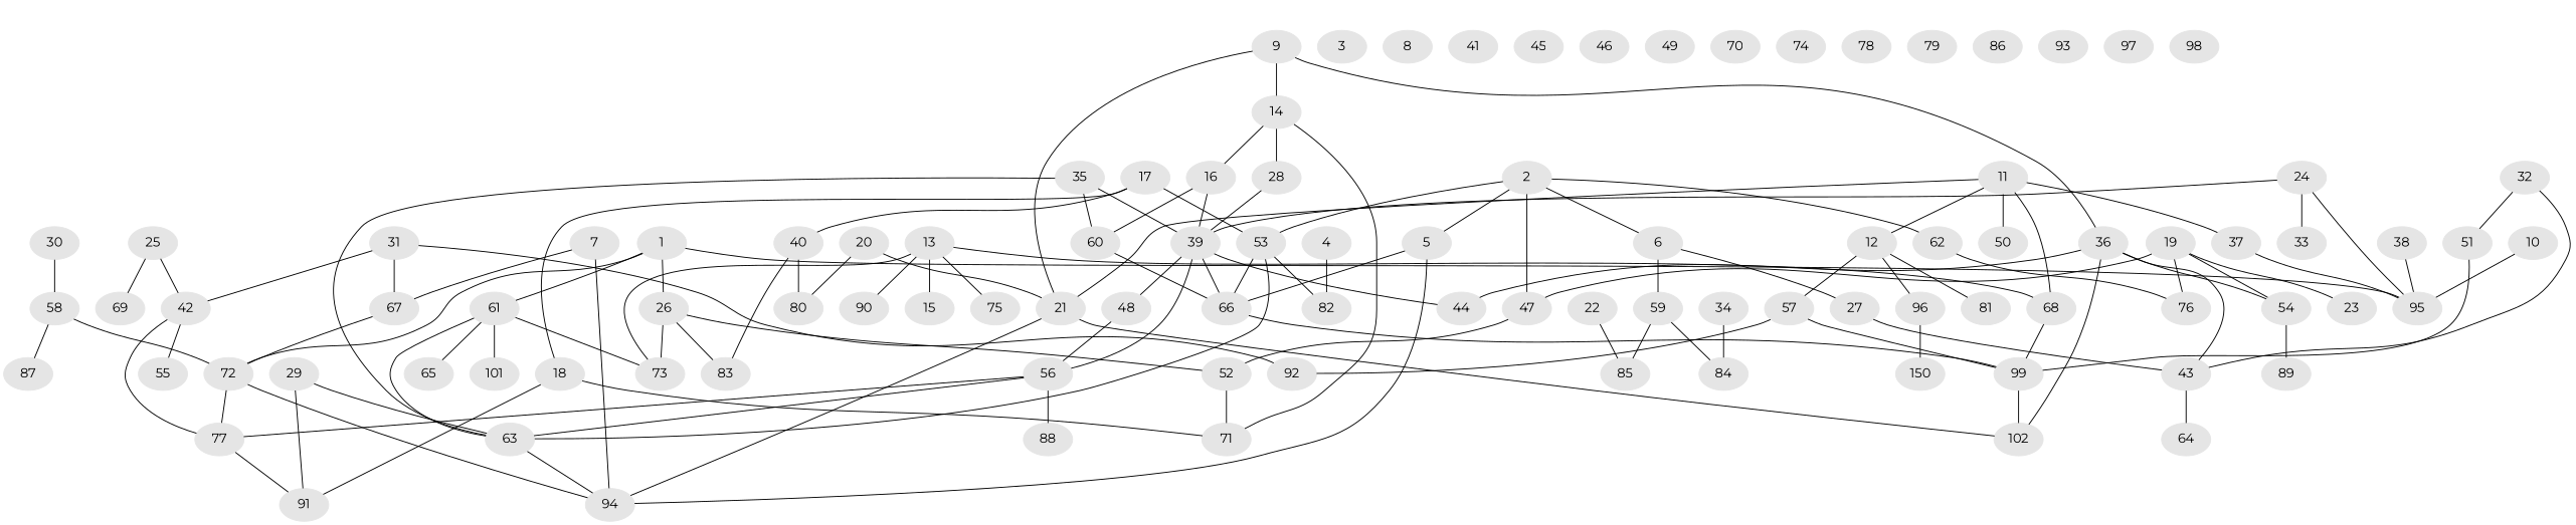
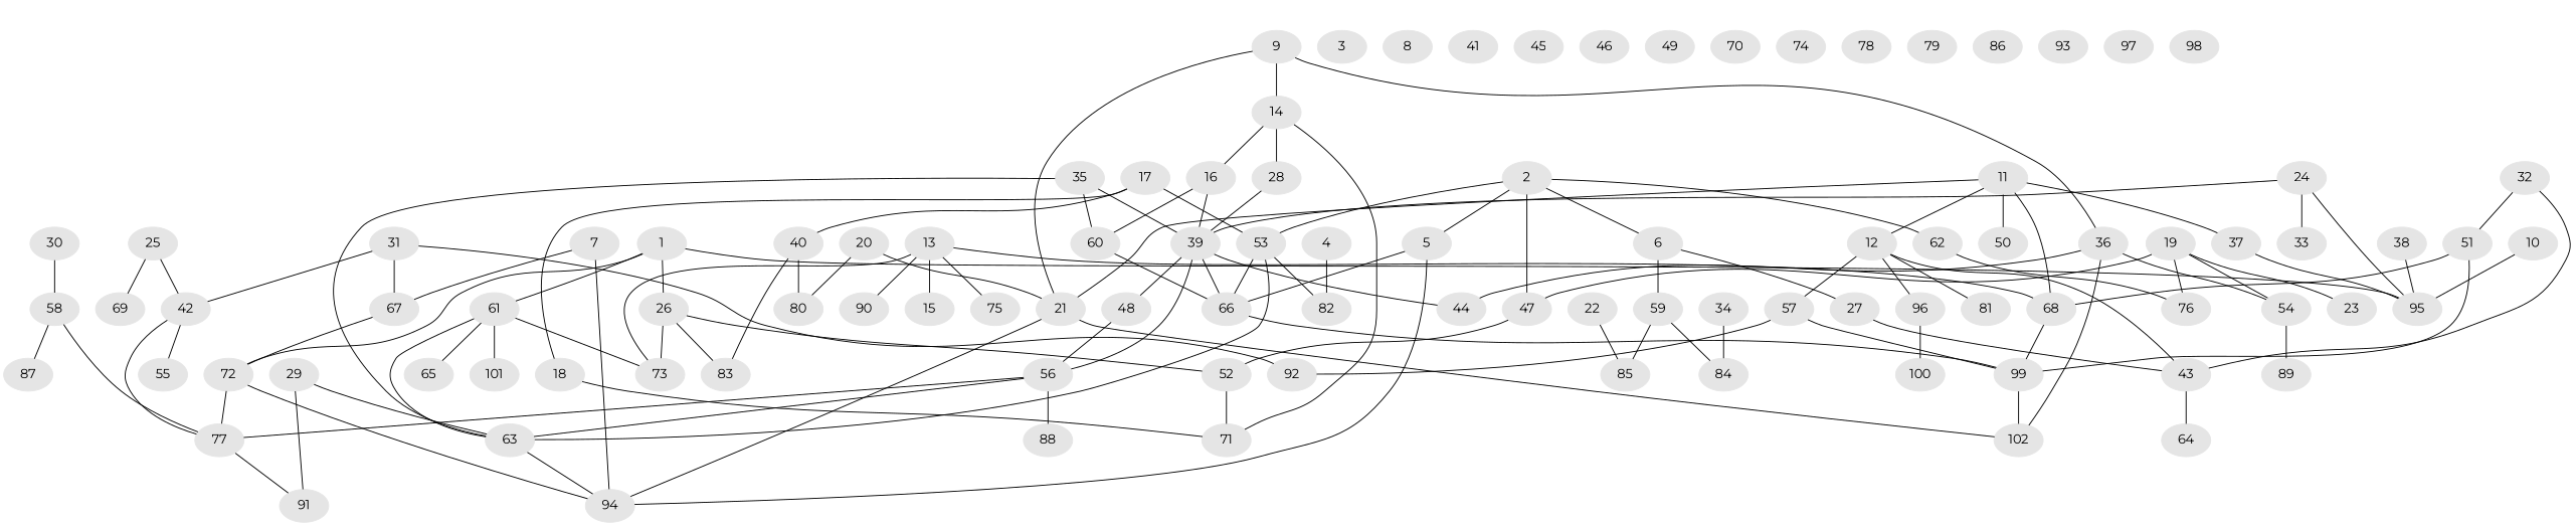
  graph {
    fontname=Montserrat
    node [color=gray90 fontname=Montserrat style=filled]
    edge [fontname=Montserrat]
    1
    26
    61
    72
    95
    73
    52
    83
    63
    65
    101
    94
    77
    2
    5
    6
    47
    53
    62
    66
    27
    59
    82
    76
    3
    4
    99
    43
    85
    84
    7
    67
    8
    9
    14
    21
    36
    16
    28
    71
    102
    54
    44
    10
    11
    12
    37
    50
    68
    57
    81
    96
    92
-   100 [label=150]
+   100
    13
    15
    75
    90
    39
    60
    48
    56
    17
    18
    40
    91
    80
    19
    23
    89
    20
    22
    24
    33
    25
    42
    69
    55
    64
    29
    30
    58
    87
    31
    32
    51
    34
    35
    38
    88
    41
    45
    46
    49
    70
    74
    78
    79
    86
    93
    97
    98
    1 -- 26
    1 -- 61
    1 -- 72
    1 -- 95
    26 -- 73
    26 -- 52
    26 -- 83
    61 -- 73
    61 -- 63
    61 -- 65
    61 -- 101
    72 -- 94
    72 -- 77
    52 -- 71
    63 -- 94
    77 -- 91
    2 -- 5
    2 -- 6
    2 -- 47
    2 -- 53
    2 -- 62
    5 -- 94
    5 -- 66
    6 -- 27
    6 -- 59
    47 -- 52
    53 -- 63
    53 -- 66
    53 -- 82
    62 -- 76
    66 -- 99
    27 -- 43
    59 -- 85
    59 -- 84
    4 -- 82
    99 -- 102
    43 -- 64
    7 -- 94
    7 -- 67
    67 -- 72
    9 -- 14
    9 -- 21
    9 -- 36
    14 -- 16
    14 -- 28
    14 -- 71
    21 -- 94
    21 -- 102
-   36 -- 43
+   12 -- 43
    36 -- 102
    36 -- 54
    36 -- 44
    16 -- 39
    16 -- 60
    28 -- 39
    54 -- 89
    10 -- 95
    11 -- 21
    11 -- 12
    11 -- 37
    11 -- 50
    11 -- 68
    12 -- 57
    12 -- 81
    12 -- 96
    37 -- 95
    68 -- 99
    57 -- 99
    57 -- 92
    96 -- 100
    13 -- 73
    13 -- 68
    13 -- 15
    13 -- 75
    13 -- 90
    39 -- 66
    39 -- 44
    39 -- 48
    39 -- 56
    60 -- 66
    48 -- 56
    56 -- 63
    56 -- 77
    56 -- 88
    17 -- 53
    17 -- 18
    17 -- 40
    18 -- 71
-   18 -- 91
    40 -- 83
    40 -- 80
    19 -- 47
    19 -- 76
    19 -- 54
    19 -- 23
    20 -- 21
    20 -- 80
    22 -- 85
    24 -- 95
    24 -- 39
    24 -- 33
    25 -- 42
    25 -- 69
    42 -- 77
    42 -- 55
    29 -- 63
    29 -- 91
    30 -- 58
-   58 -- 72
+   58 -- 77
    58 -- 87
    31 -- 67
    31 -- 92
    31 -- 42
    32 -- 43
    32 -- 51
    51 -- 99
+   51 -- 68
    34 -- 84
    35 -- 63
    35 -- 39
    35 -- 60
    38 -- 95
  }
